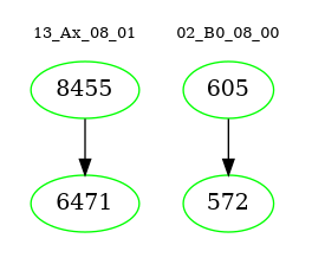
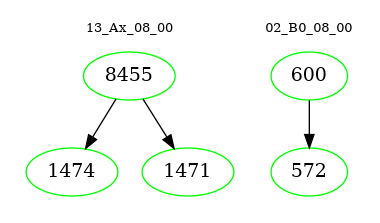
  digraph {
    node [color=green]
    edge [color=black]
    n1 [label=8455]
-   n3 [label=6471]
-   n4 [label=605]
+   n2 [label=1474]
+   n3 [label=1471]
+   n4 [label=600]
    n5 [label=572]
    subgraph cluster_1 {
      color=white
      fontsize=10
-     label="13_Ax_08_01"
+     label="13_Ax_08_00"
      n1
+     n2
      n3
    }
    subgraph cluster_2 {
      color=white
      fontsize=10
      label="02_B0_08_00"
      n4
      n5
    }
+   n1 -> n2
    n1 -> n3
    n4 -> n5
  }
